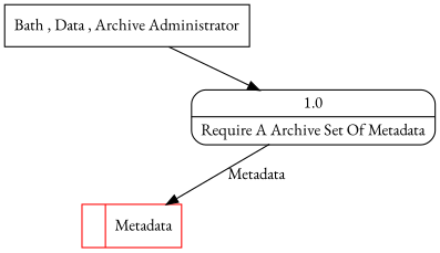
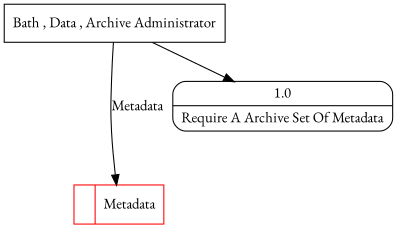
  digraph {
    fontname="EB Garamond"
    node [fontname="EB Garamond"]
    edge [fontname="EB Garamond"]
    n1 [color=red label="<f0>  |<f1> Metadata " shape=record]
    n2 [label="Bath , Data , Archive Administrator" shape=box]
    n3 [label="{<f0> 1.0|<f1> Require A Archive Set Of Metadata }" shape=Mrecord]
    n2 -> n3
-   n3 -> n1 [label=Metadata]
+   n2 -> n1 [label=Metadata]
  }
